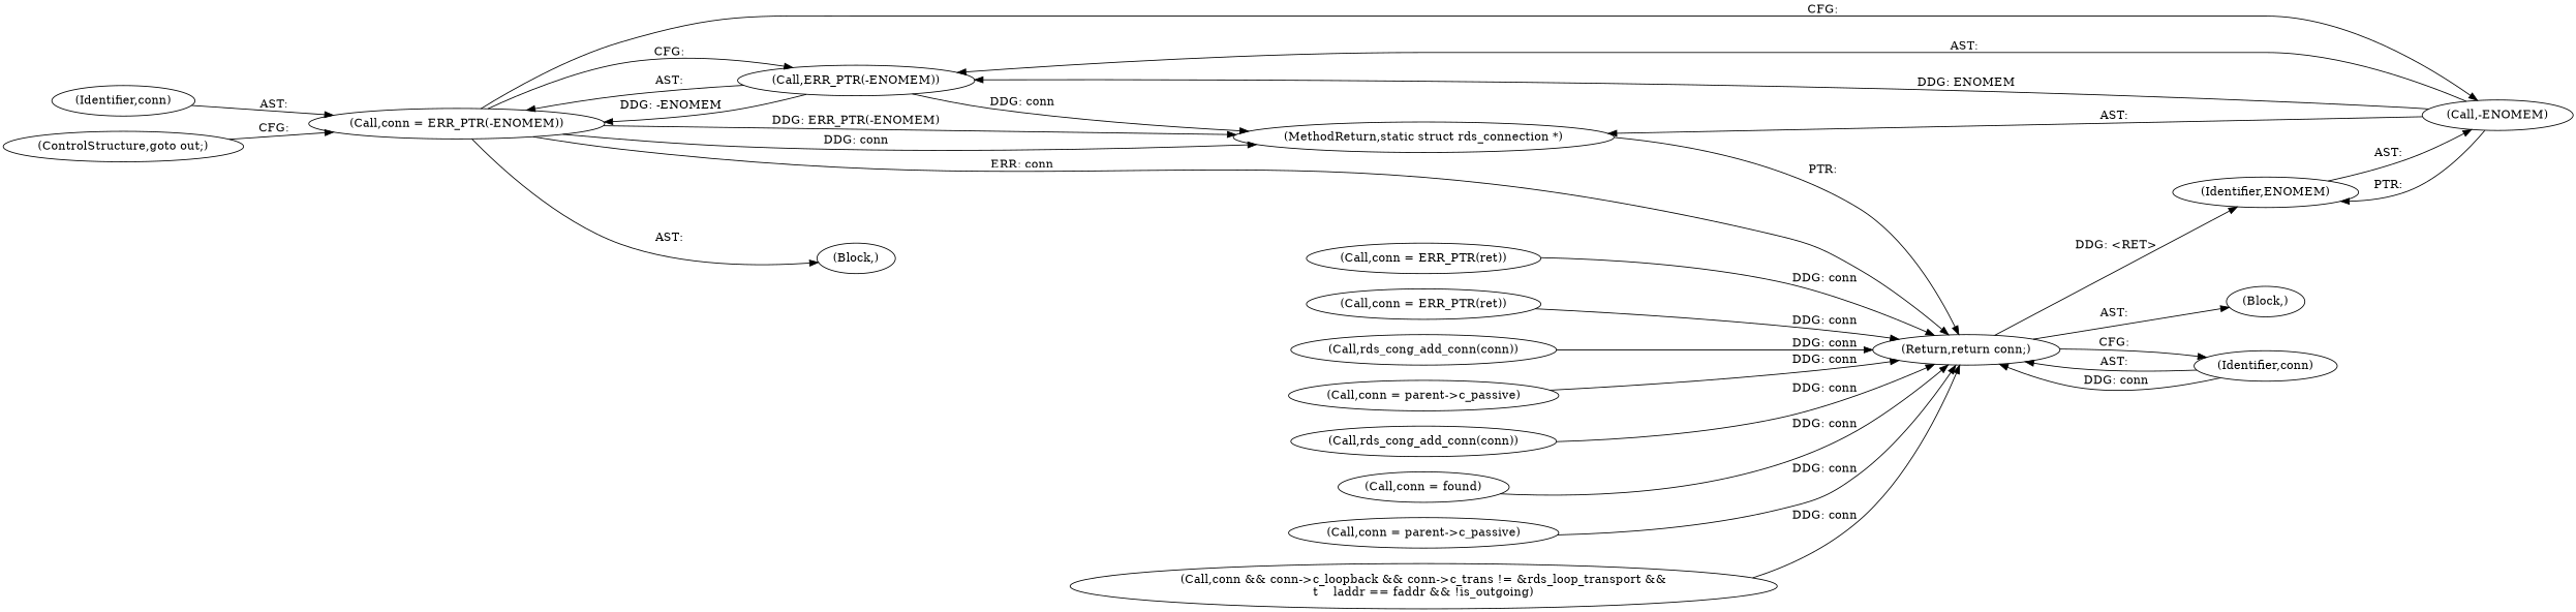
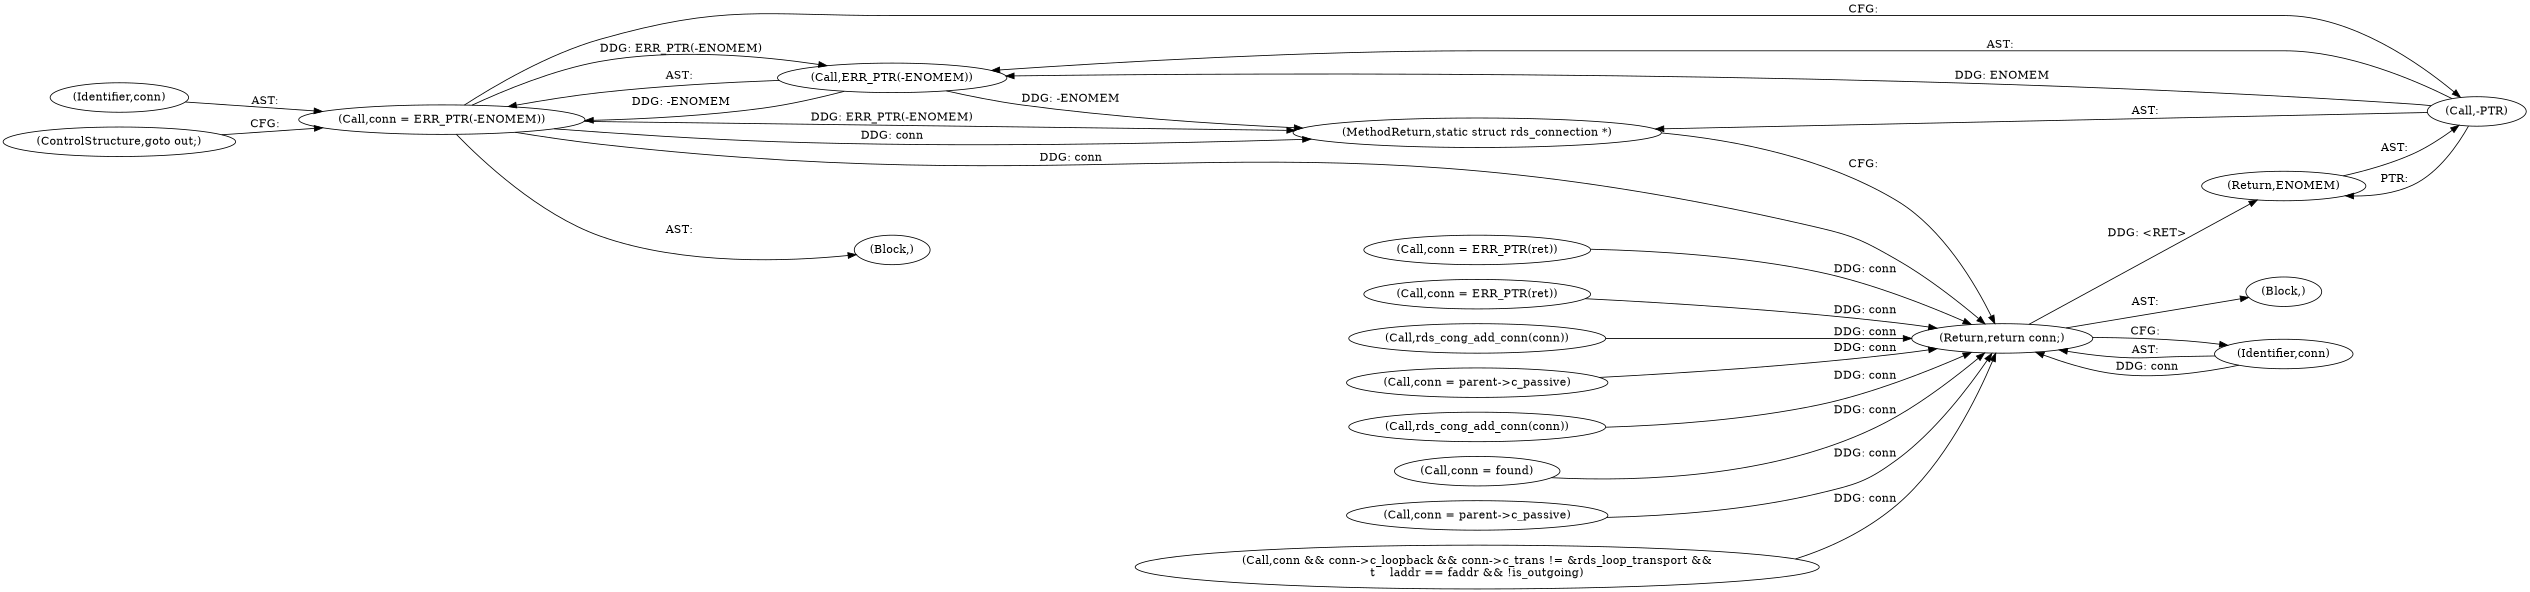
  digraph {
    rankdir=LR
    n1 [label="(Call,conn = ERR_PTR(-ENOMEM))"]
    n2 [label="(Call,ERR_PTR(-ENOMEM))"]
    n3 [label="(Return,return conn;)"]
    n4 [label="(Block,)"]
    n5 [label="(MethodReturn,static struct rds_connection *)"]
-   n6 [label="(Call,-ENOMEM)"]
-   n7 [label="(Identifier,ENOMEM)"]
+   n6 [label="(Call,-PTR)"]
+   n7 [label="(Return,ENOMEM)"]
    n8 [label="(Block,)"]
    n9 [label="(Identifier,conn)"]
    n10 [label="(Call,conn = ERR_PTR(ret))"]
    n11 [label="(Call,conn = ERR_PTR(ret))"]
    n12 [label="(Identifier,conn)"]
    n13 [label="(Call,rds_cong_add_conn(conn))"]
    n14 [label="(Call,conn = parent->c_passive)"]
    n15 [label="(Call,rds_cong_add_conn(conn))"]
    n16 [label="(Call,conn = found)"]
    n17 [label="(ControlStructure,goto out;)"]
    n18 [label="(Call,conn = parent->c_passive)"]
    n19 [label="(Call,conn && conn->c_loopback && conn->c_trans != &rds_loop_transport &&\n\t    laddr == faddr && !is_outgoing)"]
-   n1 -> n2 [label="CFG: "]
-   n1 -> n3 [label="ERR: conn"]
+   n1 -> n2 [label="DDG: ERR_PTR(-ENOMEM)"]
+   n1 -> n3 [label="DDG: conn"]
    n1 -> n4 [label="AST: "]
    n1 -> n5 [label="DDG: ERR_PTR(-ENOMEM)"]
    n1 -> n5 [label="DDG: conn"]
    n1 -> n6 [label="CFG: "]
    n2 -> n1 [label="AST: "]
    n2 -> n1 [label="DDG: -ENOMEM"]
-   n2 -> n5 [label="DDG: conn"]
+   n2 -> n5 [label="DDG: -ENOMEM"]
    n3 -> n7 [label="DDG: <RET>"]
    n3 -> n8 [label="AST: "]
    n3 -> n9 [label="CFG: "]
-   n5 -> n3 [label="PTR: "]
+   n5 -> n3 [label="CFG: "]
    n6 -> n2 [label="AST: "]
    n6 -> n2 [label="DDG: ENOMEM"]
    n6 -> n5 [label="AST: "]
    n6 -> n7 [label="PTR: "]
    n7 -> n6 [label="AST: "]
    n9 -> n3 [label="AST: "]
    n9 -> n3 [label="DDG: conn"]
    n10 -> n3 [label="DDG: conn"]
    n11 -> n3 [label="DDG: conn"]
    n12 -> n1 [label="AST: "]
    n13 -> n3 [label="DDG: conn"]
    n14 -> n3 [label="DDG: conn"]
    n15 -> n3 [label="DDG: conn"]
    n16 -> n3 [label="DDG: conn"]
    n17 -> n1 [label="CFG: "]
    n18 -> n3 [label="DDG: conn"]
    n19 -> n3 [label="DDG: conn"]
  }
